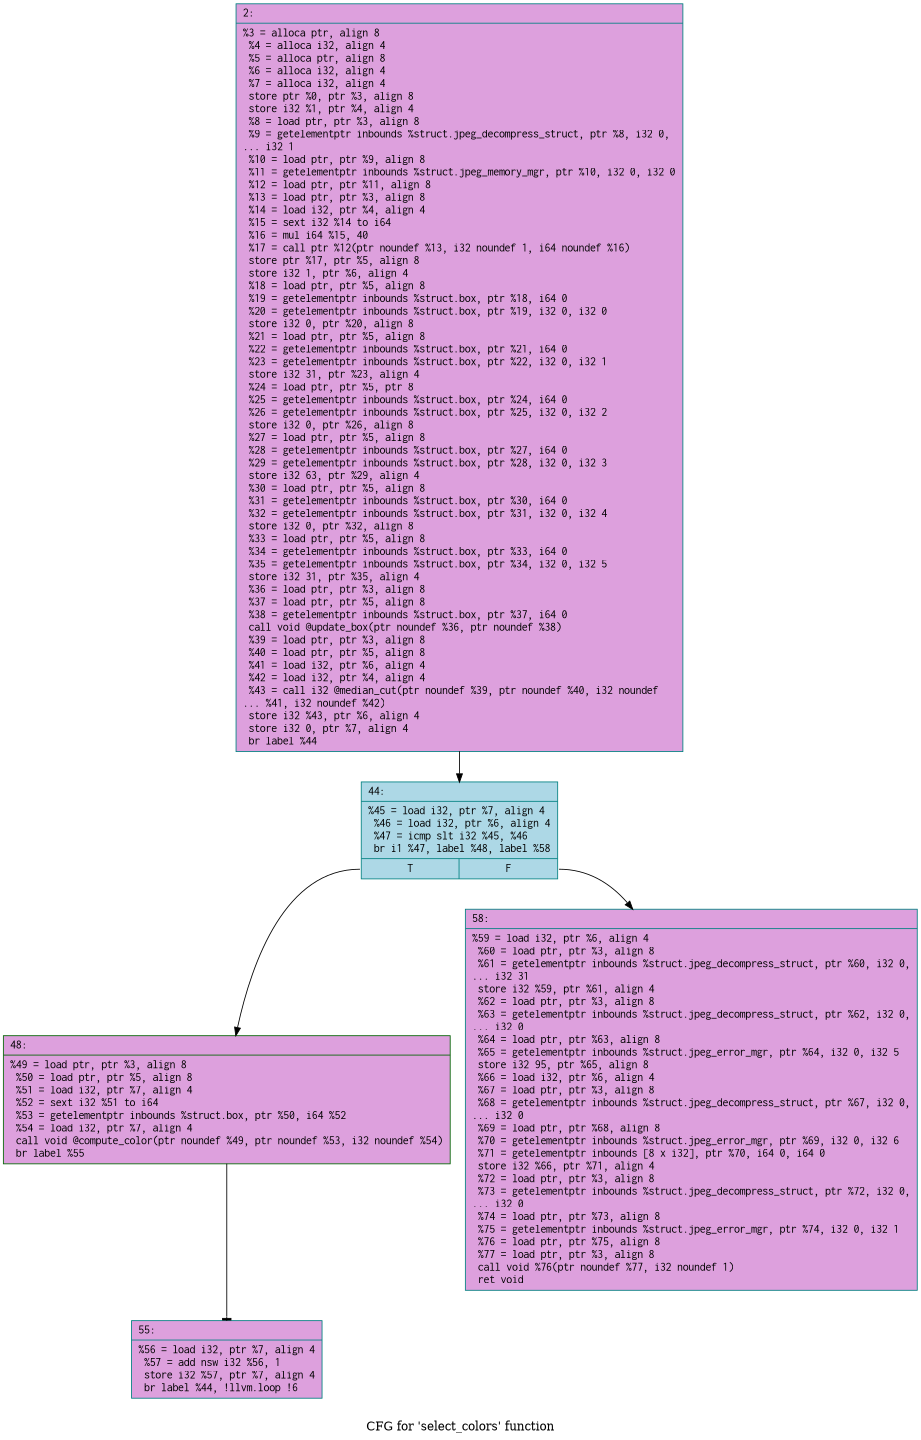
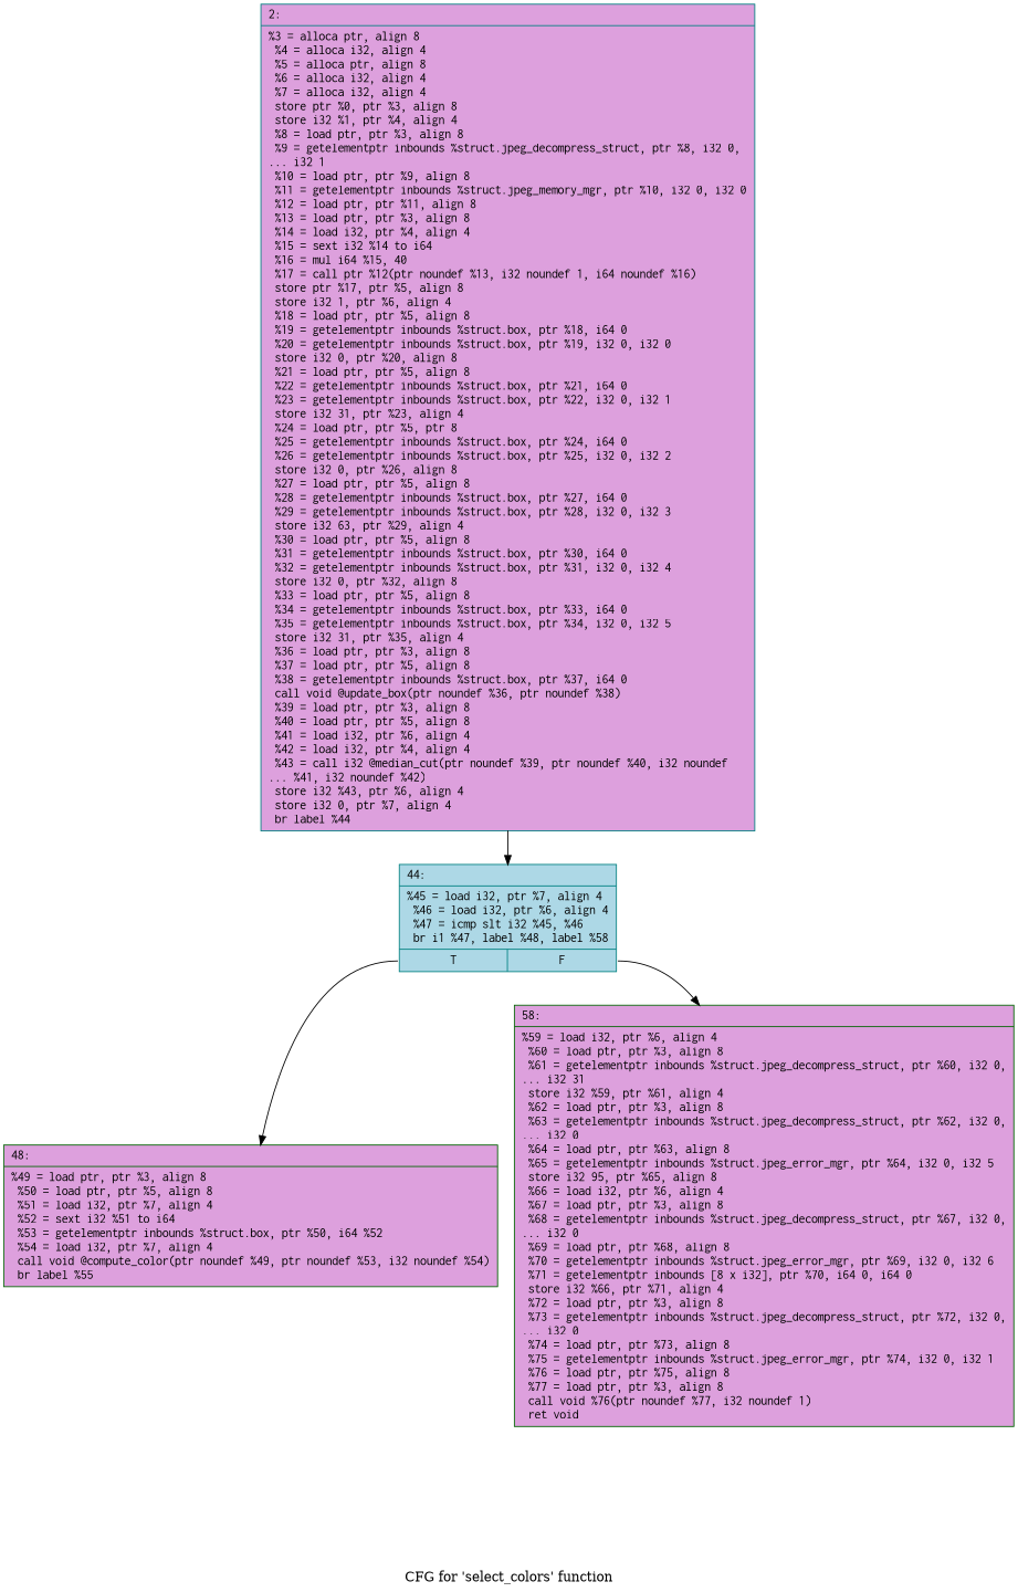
  digraph {
    label="CFG for 'select_colors' function"
    node [color=teal fillcolor=plum fontname=Courier shape=record style=filled]
    edge [arrowhead=normal]
    n1 [label="{2:\l|  %3 = alloca ptr, align 8\l  %4 = alloca i32, align 4\l  %5 = alloca ptr, align 8\l  %6 = alloca i32, align 4\l  %7 = alloca i32, align 4\l  store ptr %0, ptr %3, align 8\l  store i32 %1, ptr %4, align 4\l  %8 = load ptr, ptr %3, align 8\l  %9 = getelementptr inbounds %struct.jpeg_decompress_struct, ptr %8, i32 0,\l... i32 1\l  %10 = load ptr, ptr %9, align 8\l  %11 = getelementptr inbounds %struct.jpeg_memory_mgr, ptr %10, i32 0, i32 0\l  %12 = load ptr, ptr %11, align 8\l  %13 = load ptr, ptr %3, align 8\l  %14 = load i32, ptr %4, align 4\l  %15 = sext i32 %14 to i64\l  %16 = mul i64 %15, 40\l  %17 = call ptr %12(ptr noundef %13, i32 noundef 1, i64 noundef %16)\l  store ptr %17, ptr %5, align 8\l  store i32 1, ptr %6, align 4\l  %18 = load ptr, ptr %5, align 8\l  %19 = getelementptr inbounds %struct.box, ptr %18, i64 0\l  %20 = getelementptr inbounds %struct.box, ptr %19, i32 0, i32 0\l  store i32 0, ptr %20, align 8\l  %21 = load ptr, ptr %5, align 8\l  %22 = getelementptr inbounds %struct.box, ptr %21, i64 0\l  %23 = getelementptr inbounds %struct.box, ptr %22, i32 0, i32 1\l  store i32 31, ptr %23, align 4\l  %24 = load ptr, ptr %5, ptr 8\l  %25 = getelementptr inbounds %struct.box, ptr %24, i64 0\l  %26 = getelementptr inbounds %struct.box, ptr %25, i32 0, i32 2\l  store i32 0, ptr %26, align 8\l  %27 = load ptr, ptr %5, align 8\l  %28 = getelementptr inbounds %struct.box, ptr %27, i64 0\l  %29 = getelementptr inbounds %struct.box, ptr %28, i32 0, i32 3\l  store i32 63, ptr %29, align 4\l  %30 = load ptr, ptr %5, align 8\l  %31 = getelementptr inbounds %struct.box, ptr %30, i64 0\l  %32 = getelementptr inbounds %struct.box, ptr %31, i32 0, i32 4\l  store i32 0, ptr %32, align 8\l  %33 = load ptr, ptr %5, align 8\l  %34 = getelementptr inbounds %struct.box, ptr %33, i64 0\l  %35 = getelementptr inbounds %struct.box, ptr %34, i32 0, i32 5\l  store i32 31, ptr %35, align 4\l  %36 = load ptr, ptr %3, align 8\l  %37 = load ptr, ptr %5, align 8\l  %38 = getelementptr inbounds %struct.box, ptr %37, i64 0\l  call void @update_box(ptr noundef %36, ptr noundef %38)\l  %39 = load ptr, ptr %3, align 8\l  %40 = load ptr, ptr %5, align 8\l  %41 = load i32, ptr %6, align 4\l  %42 = load i32, ptr %4, align 4\l  %43 = call i32 @median_cut(ptr noundef %39, ptr noundef %40, i32 noundef\l... %41, i32 noundef %42)\l  store i32 %43, ptr %6, align 4\l  store i32 0, ptr %7, align 4\l  br label %44\l}"]
    n2 [fillcolor=lightblue label="{44:\l|  %45 = load i32, ptr %7, align 4\l  %46 = load i32, ptr %6, align 4\l  %47 = icmp slt i32 %45, %46\l  br i1 %47, label %48, label %58\l|{<s0>T|<s1>F}}"]
    n3 [color=darkgreen label="{48:\l|  %49 = load ptr, ptr %3, align 8\l  %50 = load ptr, ptr %5, align 8\l  %51 = load i32, ptr %7, align 4\l  %52 = sext i32 %51 to i64\l  %53 = getelementptr inbounds %struct.box, ptr %50, i64 %52\l  %54 = load i32, ptr %7, align 4\l  call void @compute_color(ptr noundef %49, ptr noundef %53, i32 noundef %54)\l  br label %55\l}"]
-   n4 [label="{58:\l|  %59 = load i32, ptr %6, align 4\l  %60 = load ptr, ptr %3, align 8\l  %61 = getelementptr inbounds %struct.jpeg_decompress_struct, ptr %60, i32 0,\l... i32 31\l  store i32 %59, ptr %61, align 4\l  %62 = load ptr, ptr %3, align 8\l  %63 = getelementptr inbounds %struct.jpeg_decompress_struct, ptr %62, i32 0,\l... i32 0\l  %64 = load ptr, ptr %63, align 8\l  %65 = getelementptr inbounds %struct.jpeg_error_mgr, ptr %64, i32 0, i32 5\l  store i32 95, ptr %65, align 8\l  %66 = load i32, ptr %6, align 4\l  %67 = load ptr, ptr %3, align 8\l  %68 = getelementptr inbounds %struct.jpeg_decompress_struct, ptr %67, i32 0,\l... i32 0\l  %69 = load ptr, ptr %68, align 8\l  %70 = getelementptr inbounds %struct.jpeg_error_mgr, ptr %69, i32 0, i32 6\l  %71 = getelementptr inbounds [8 x i32], ptr %70, i64 0, i64 0\l  store i32 %66, ptr %71, align 4\l  %72 = load ptr, ptr %3, align 8\l  %73 = getelementptr inbounds %struct.jpeg_decompress_struct, ptr %72, i32 0,\l... i32 0\l  %74 = load ptr, ptr %73, align 8\l  %75 = getelementptr inbounds %struct.jpeg_error_mgr, ptr %74, i32 0, i32 1\l  %76 = load ptr, ptr %75, align 8\l  %77 = load ptr, ptr %3, align 8\l  call void %76(ptr noundef %77, i32 noundef 1)\l  ret void\l}"]
-   n5 [label="{55:\l|  %56 = load i32, ptr %7, align 4\l  %57 = add nsw i32 %56, 1\l  store i32 %57, ptr %7, align 4\l  br label %44, !llvm.loop !6\l}"]
+   n4 [color=darkgreen label="{58:\l|  %59 = load i32, ptr %6, align 4\l  %60 = load ptr, ptr %3, align 8\l  %61 = getelementptr inbounds %struct.jpeg_decompress_struct, ptr %60, i32 0,\l... i32 31\l  store i32 %59, ptr %61, align 4\l  %62 = load ptr, ptr %3, align 8\l  %63 = getelementptr inbounds %struct.jpeg_decompress_struct, ptr %62, i32 0,\l... i32 0\l  %64 = load ptr, ptr %63, align 8\l  %65 = getelementptr inbounds %struct.jpeg_error_mgr, ptr %64, i32 0, i32 5\l  store i32 95, ptr %65, align 8\l  %66 = load i32, ptr %6, align 4\l  %67 = load ptr, ptr %3, align 8\l  %68 = getelementptr inbounds %struct.jpeg_decompress_struct, ptr %67, i32 0,\l... i32 0\l  %69 = load ptr, ptr %68, align 8\l  %70 = getelementptr inbounds %struct.jpeg_error_mgr, ptr %69, i32 0, i32 6\l  %71 = getelementptr inbounds [8 x i32], ptr %70, i64 0, i64 0\l  store i32 %66, ptr %71, align 4\l  %72 = load ptr, ptr %3, align 8\l  %73 = getelementptr inbounds %struct.jpeg_decompress_struct, ptr %72, i32 0,\l... i32 0\l  %74 = load ptr, ptr %73, align 8\l  %75 = getelementptr inbounds %struct.jpeg_error_mgr, ptr %74, i32 0, i32 1\l  %76 = load ptr, ptr %75, align 8\l  %77 = load ptr, ptr %3, align 8\l  call void %76(ptr noundef %77, i32 noundef 1)\l  ret void\l}"]
    n1 -> n2
    n2 -> n3 [tailport=s0]
    n2 -> n4 [tailport=s1]
-   n3 -> n5 [arrowhead=tee]
  }
